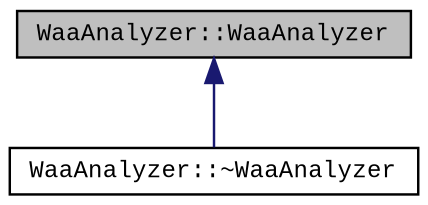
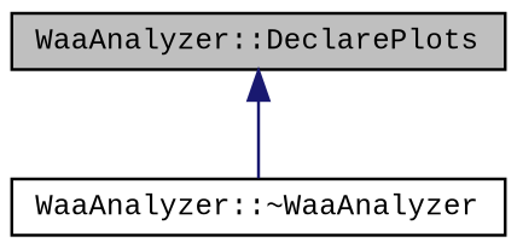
  digraph {
    rankdir=TB
    fontname="Liberation Mono"
    node [color=black fontname="Liberation Mono" fontsize=10 shape=record style=filled]
-   n1 [fillcolor=grey75 fontcolor=black height=0.2 label="WaaAnalyzer::WaaAnalyzer" width=0.4]
+   n1 [fillcolor=grey75 fontcolor=black height=0.2 label="WaaAnalyzer::DeclarePlots" width=0.4]
    n2 [fillcolor=white height=0.2 label="WaaAnalyzer::~WaaAnalyzer" width=0.4]
    n1 -> n2 [color=midnightblue dir=back fontname="Liberation Mono" fontsize=10 labelfontname=Helvetica labelfontsize=10 style=solid]
  }
